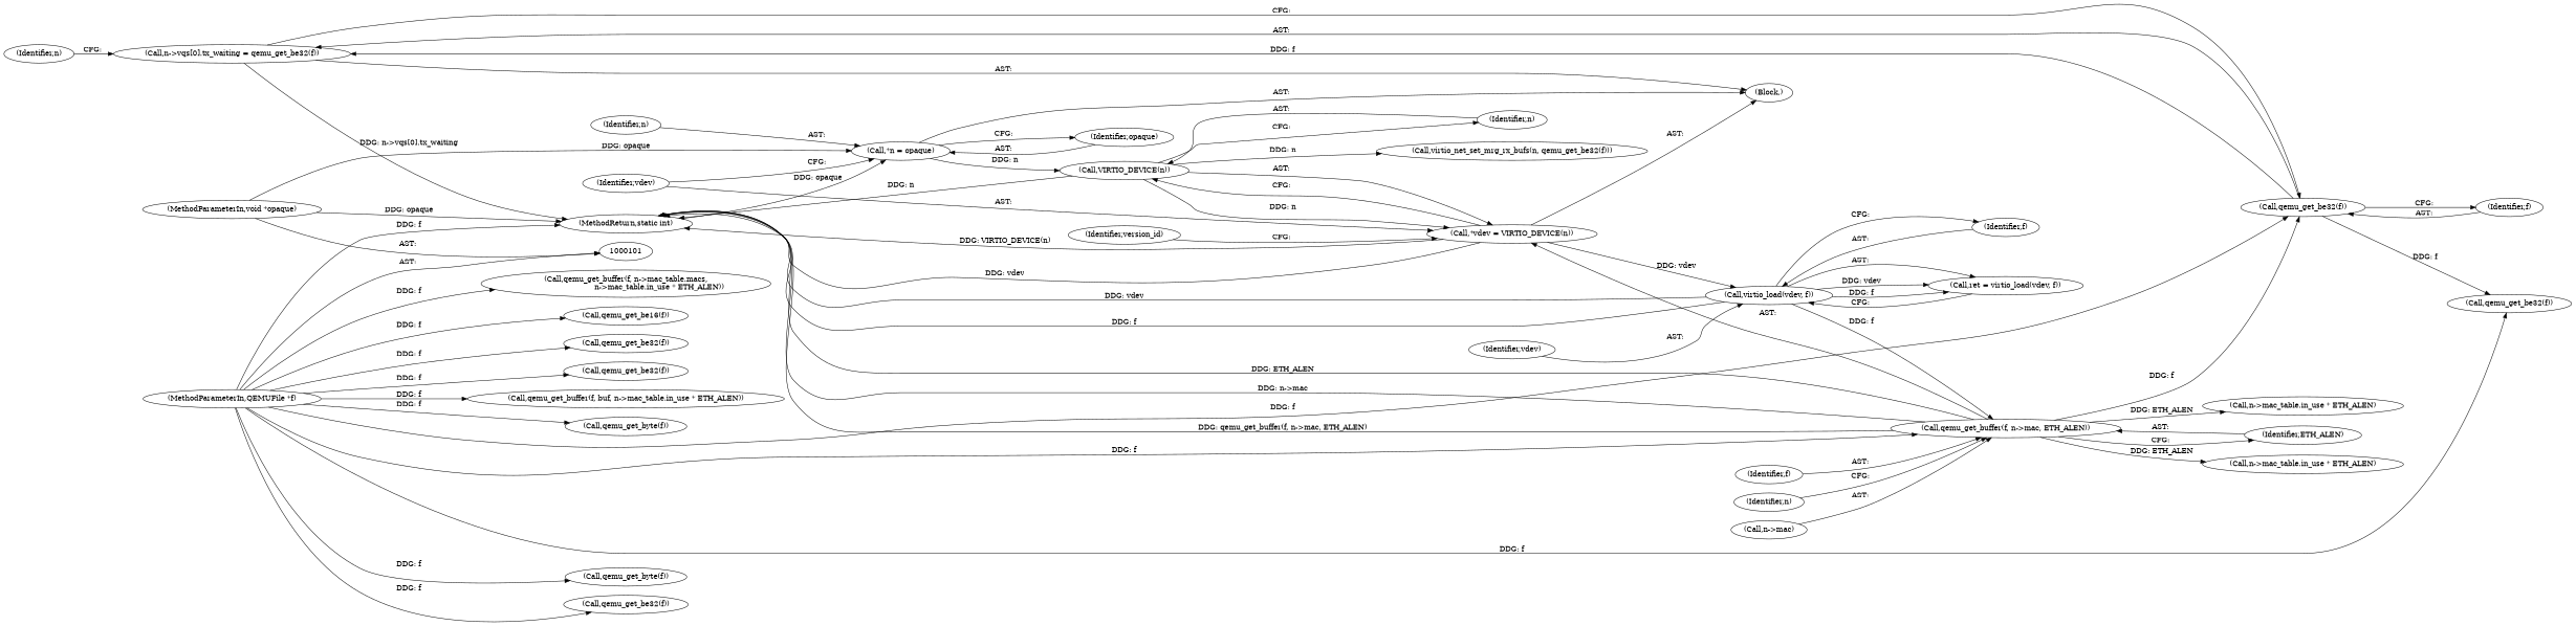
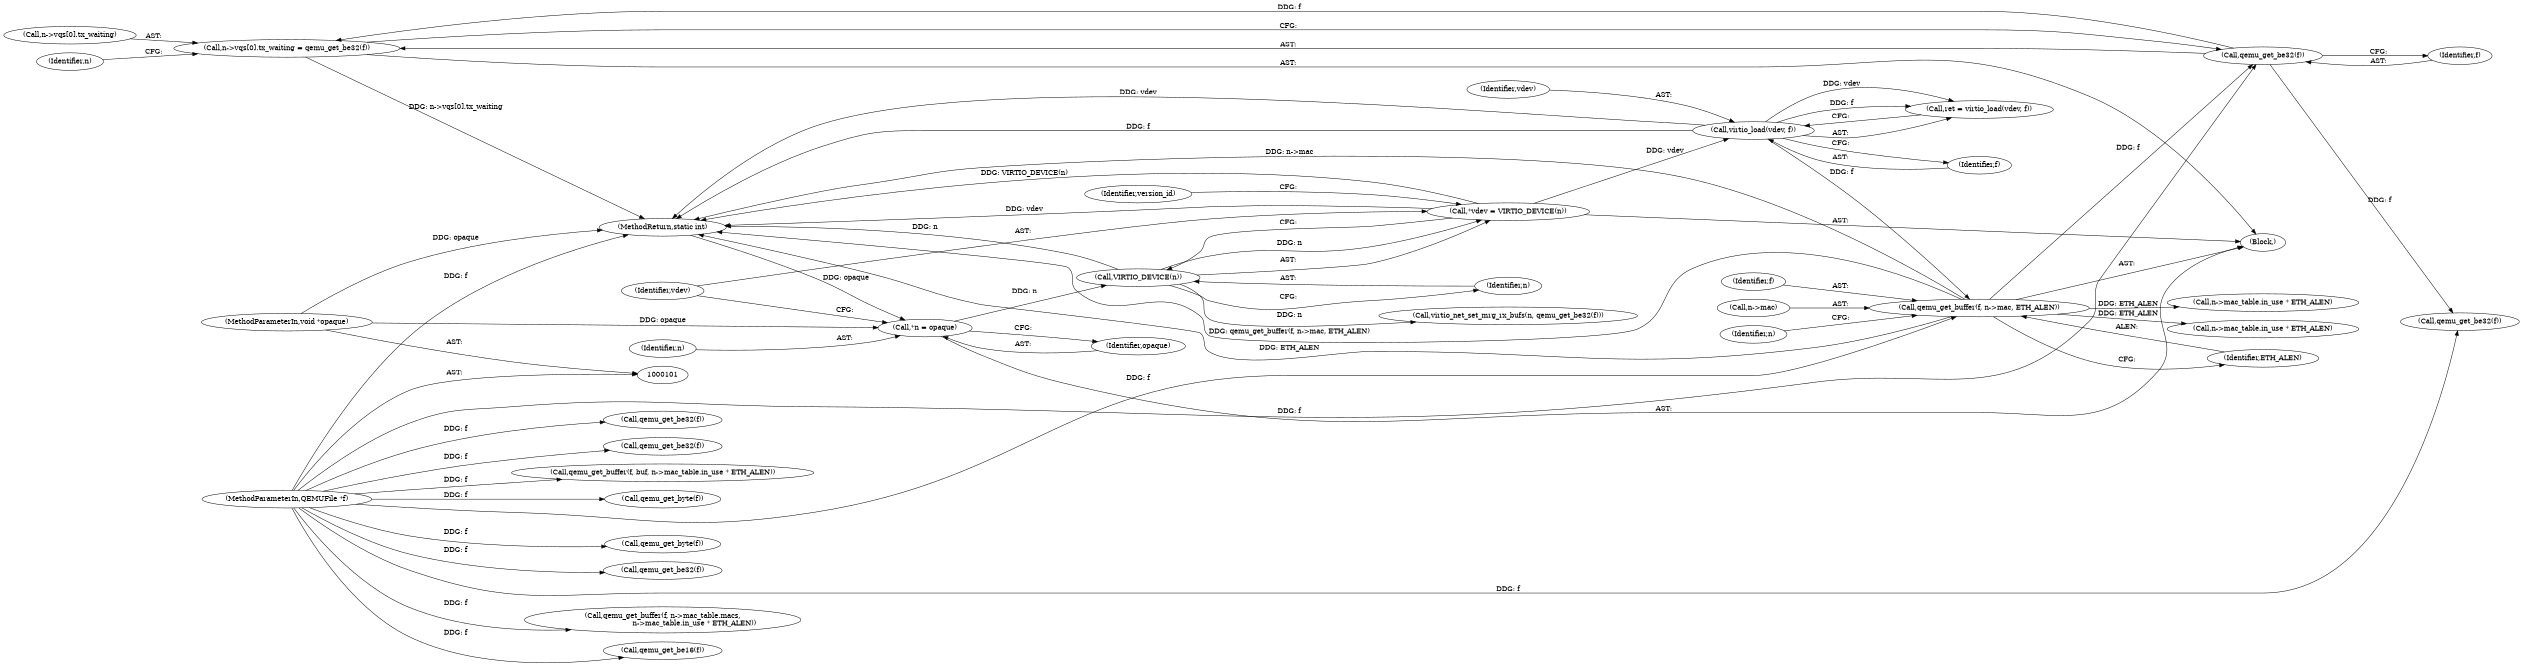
  digraph {
    rankdir=LR
    n1 [label="(Call,n->vqs[0].tx_waiting = qemu_get_be32(f))"]
    n2 [label="(Call,qemu_get_be32(f))"]
    n3 [label="(Block,)"]
    n4 [label="(MethodReturn,static int)"]
    n5 [label="(Identifier,f)"]
    n6 [label="(Call,qemu_get_be32(f))"]
    n7 [label="(Call,*n = opaque)"]
    n8 [label="(Call,qemu_get_buffer(f, n->mac, ETH_ALEN))"]
    n9 [label="(Call,n->mac_table.in_use * ETH_ALEN)"]
    n10 [label="(Identifier,ETH_ALEN)"]
    n11 [label="(Call,n->mac_table.in_use * ETH_ALEN)"]
    n12 [label="(Call,virtio_load(vdev, f))"]
    n13 [label="(Identifier,f)"]
    n14 [label="(Call,ret = virtio_load(vdev, f))"]
    n15 [label="(Call,*vdev = VIRTIO_DEVICE(n))"]
    n16 [label="(Call,VIRTIO_DEVICE(n))"]
    n17 [label="(Call,virtio_net_set_mrg_rx_bufs(n, qemu_get_be32(f)))"]
    n18 [label="(Identifier,n)"]
    n19 [label="(Identifier,opaque)"]
    n20 [label="(MethodParameterIn,void *opaque)"]
    1000101
    n22 [label="(MethodParameterIn,QEMUFile *f)"]
    n23 [label="(Call,qemu_get_buffer(f, n->mac_table.macs,\n                             n->mac_table.in_use * ETH_ALEN))"]
    n24 [label="(Call,qemu_get_be16(f))"]
    n25 [label="(Call,qemu_get_be32(f))"]
    n26 [label="(Call,qemu_get_be32(f))"]
    n27 [label="(Call,qemu_get_buffer(f, buf, n->mac_table.in_use * ETH_ALEN))"]
    n28 [label="(Call,qemu_get_byte(f))"]
    n29 [label="(Call,qemu_get_byte(f))"]
    n30 [label="(Call,qemu_get_be32(f))"]
    n31 [label="(Identifier,version_id)"]
    n32 [label="(Identifier,n)"]
+   n33 [label="(Call,n->vqs[0].tx_waiting)"]
    n34 [label="(Identifier,f)"]
    n35 [label="(Identifier,n)"]
    n36 [label="(Identifier,vdev)"]
    n37 [label="(Identifier,n)"]
    n38 [label="(Call,n->mac)"]
    n39 [label="(Identifier,vdev)"]
    n1 -> n2 [label="CFG: "]
    n1 -> n3 [label="AST: "]
    n1 -> n4 [label="DDG: n->vqs[0].tx_waiting"]
    n2 -> n1 [label="AST: "]
    n2 -> n1 [label="DDG: f"]
    n2 -> n5 [label="CFG: "]
    n2 -> n6 [label="DDG: f"]
    n4 -> n7 [label="DDG: opaque"]
    n5 -> n2 [label="AST: "]
    n7 -> n3 [label="AST: "]
    n7 -> n16 [label="DDG: n"]
    n7 -> n19 [label="CFG: "]
    n8 -> n2 [label="DDG: f"]
-   n8 -> n15 [label="AST: "]
+   n8 -> n3 [label="AST: "]
    n8 -> n4 [label="DDG: n->mac"]
    n8 -> n4 [label="DDG: qemu_get_buffer(f, n->mac, ETH_ALEN)"]
    n8 -> n4 [label="DDG: ETH_ALEN"]
    n8 -> n9 [label="DDG: ETH_ALEN"]
    n8 -> n10 [label="CFG: "]
    n8 -> n11 [label="DDG: ETH_ALEN"]
-   n10 -> n8 [label="AST: "]
+   n10 -> n8 [label="ALEN: "]
    n12 -> n4 [label="DDG: vdev"]
    n12 -> n4 [label="DDG: f"]
    n12 -> n8 [label="DDG: f"]
    n12 -> n13 [label="CFG: "]
    n12 -> n14 [label="AST: "]
    n12 -> n14 [label="DDG: vdev"]
    n12 -> n14 [label="DDG: f"]
    n13 -> n12 [label="AST: "]
    n14 -> n12 [label="CFG: "]
    n15 -> n3 [label="AST: "]
    n15 -> n4 [label="DDG: vdev"]
    n15 -> n4 [label="DDG: VIRTIO_DEVICE(n)"]
    n15 -> n12 [label="DDG: vdev"]
    n15 -> n16 [label="CFG: "]
    n16 -> n4 [label="DDG: n"]
    n16 -> n15 [label="AST: "]
    n16 -> n15 [label="DDG: n"]
    n16 -> n17 [label="DDG: n"]
    n16 -> n18 [label="CFG: "]
    n18 -> n16 [label="AST: "]
    n19 -> n7 [label="AST: "]
    n20 -> n4 [label="DDG: opaque"]
    n20 -> n7 [label="DDG: opaque"]
    n20 -> 1000101 [label="AST: "]
    n22 -> n2 [label="DDG: f"]
    n22 -> n4 [label="DDG: f"]
    n22 -> n6 [label="DDG: f"]
    n22 -> n8 [label="DDG: f"]
    n22 -> 1000101 [label="AST: "]
    n22 -> n23 [label="DDG: f"]
    n22 -> n24 [label="DDG: f"]
    n22 -> n25 [label="DDG: f"]
    n22 -> n26 [label="DDG: f"]
    n22 -> n27 [label="DDG: f"]
    n22 -> n28 [label="DDG: f"]
    n22 -> n29 [label="DDG: f"]
    n22 -> n30 [label="DDG: f"]
    n31 -> n15 [label="CFG: "]
    n32 -> n7 [label="AST: "]
+   n33 -> n1 [label="AST: "]
    n34 -> n8 [label="AST: "]
    n35 -> n8 [label="CFG: "]
    n36 -> n7 [label="CFG: "]
    n36 -> n15 [label="AST: "]
    n37 -> n1 [label="CFG: "]
    n38 -> n8 [label="AST: "]
    n39 -> n12 [label="AST: "]
  }
